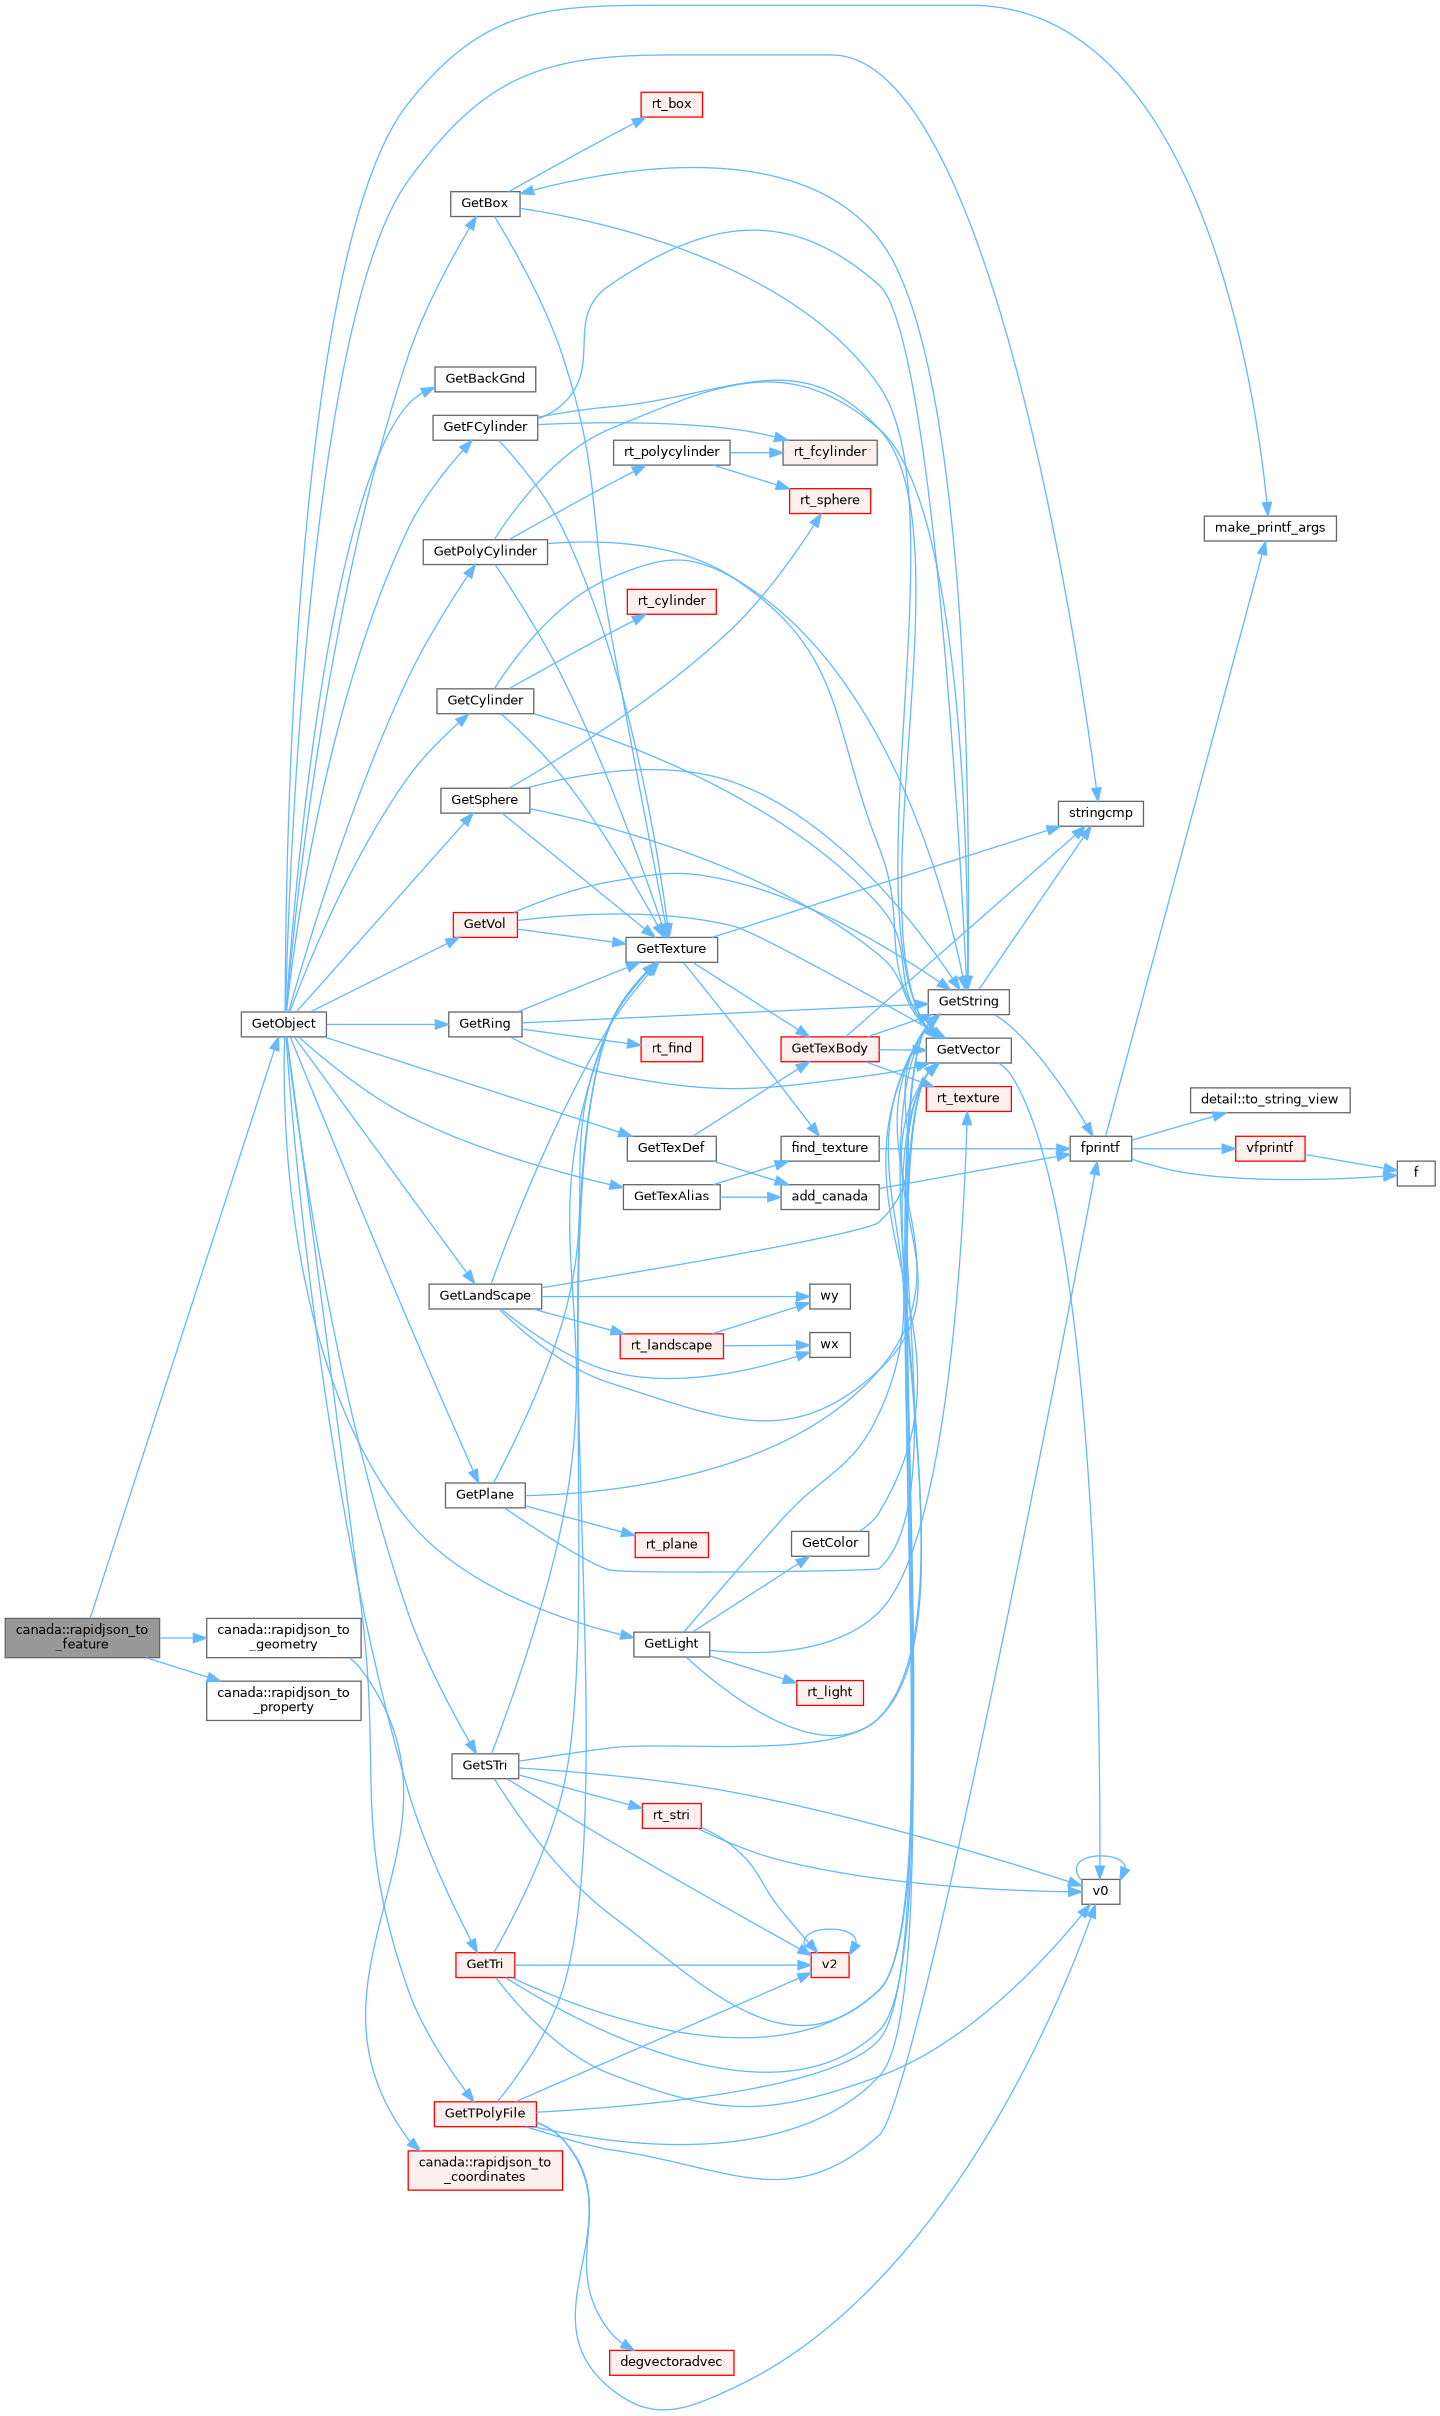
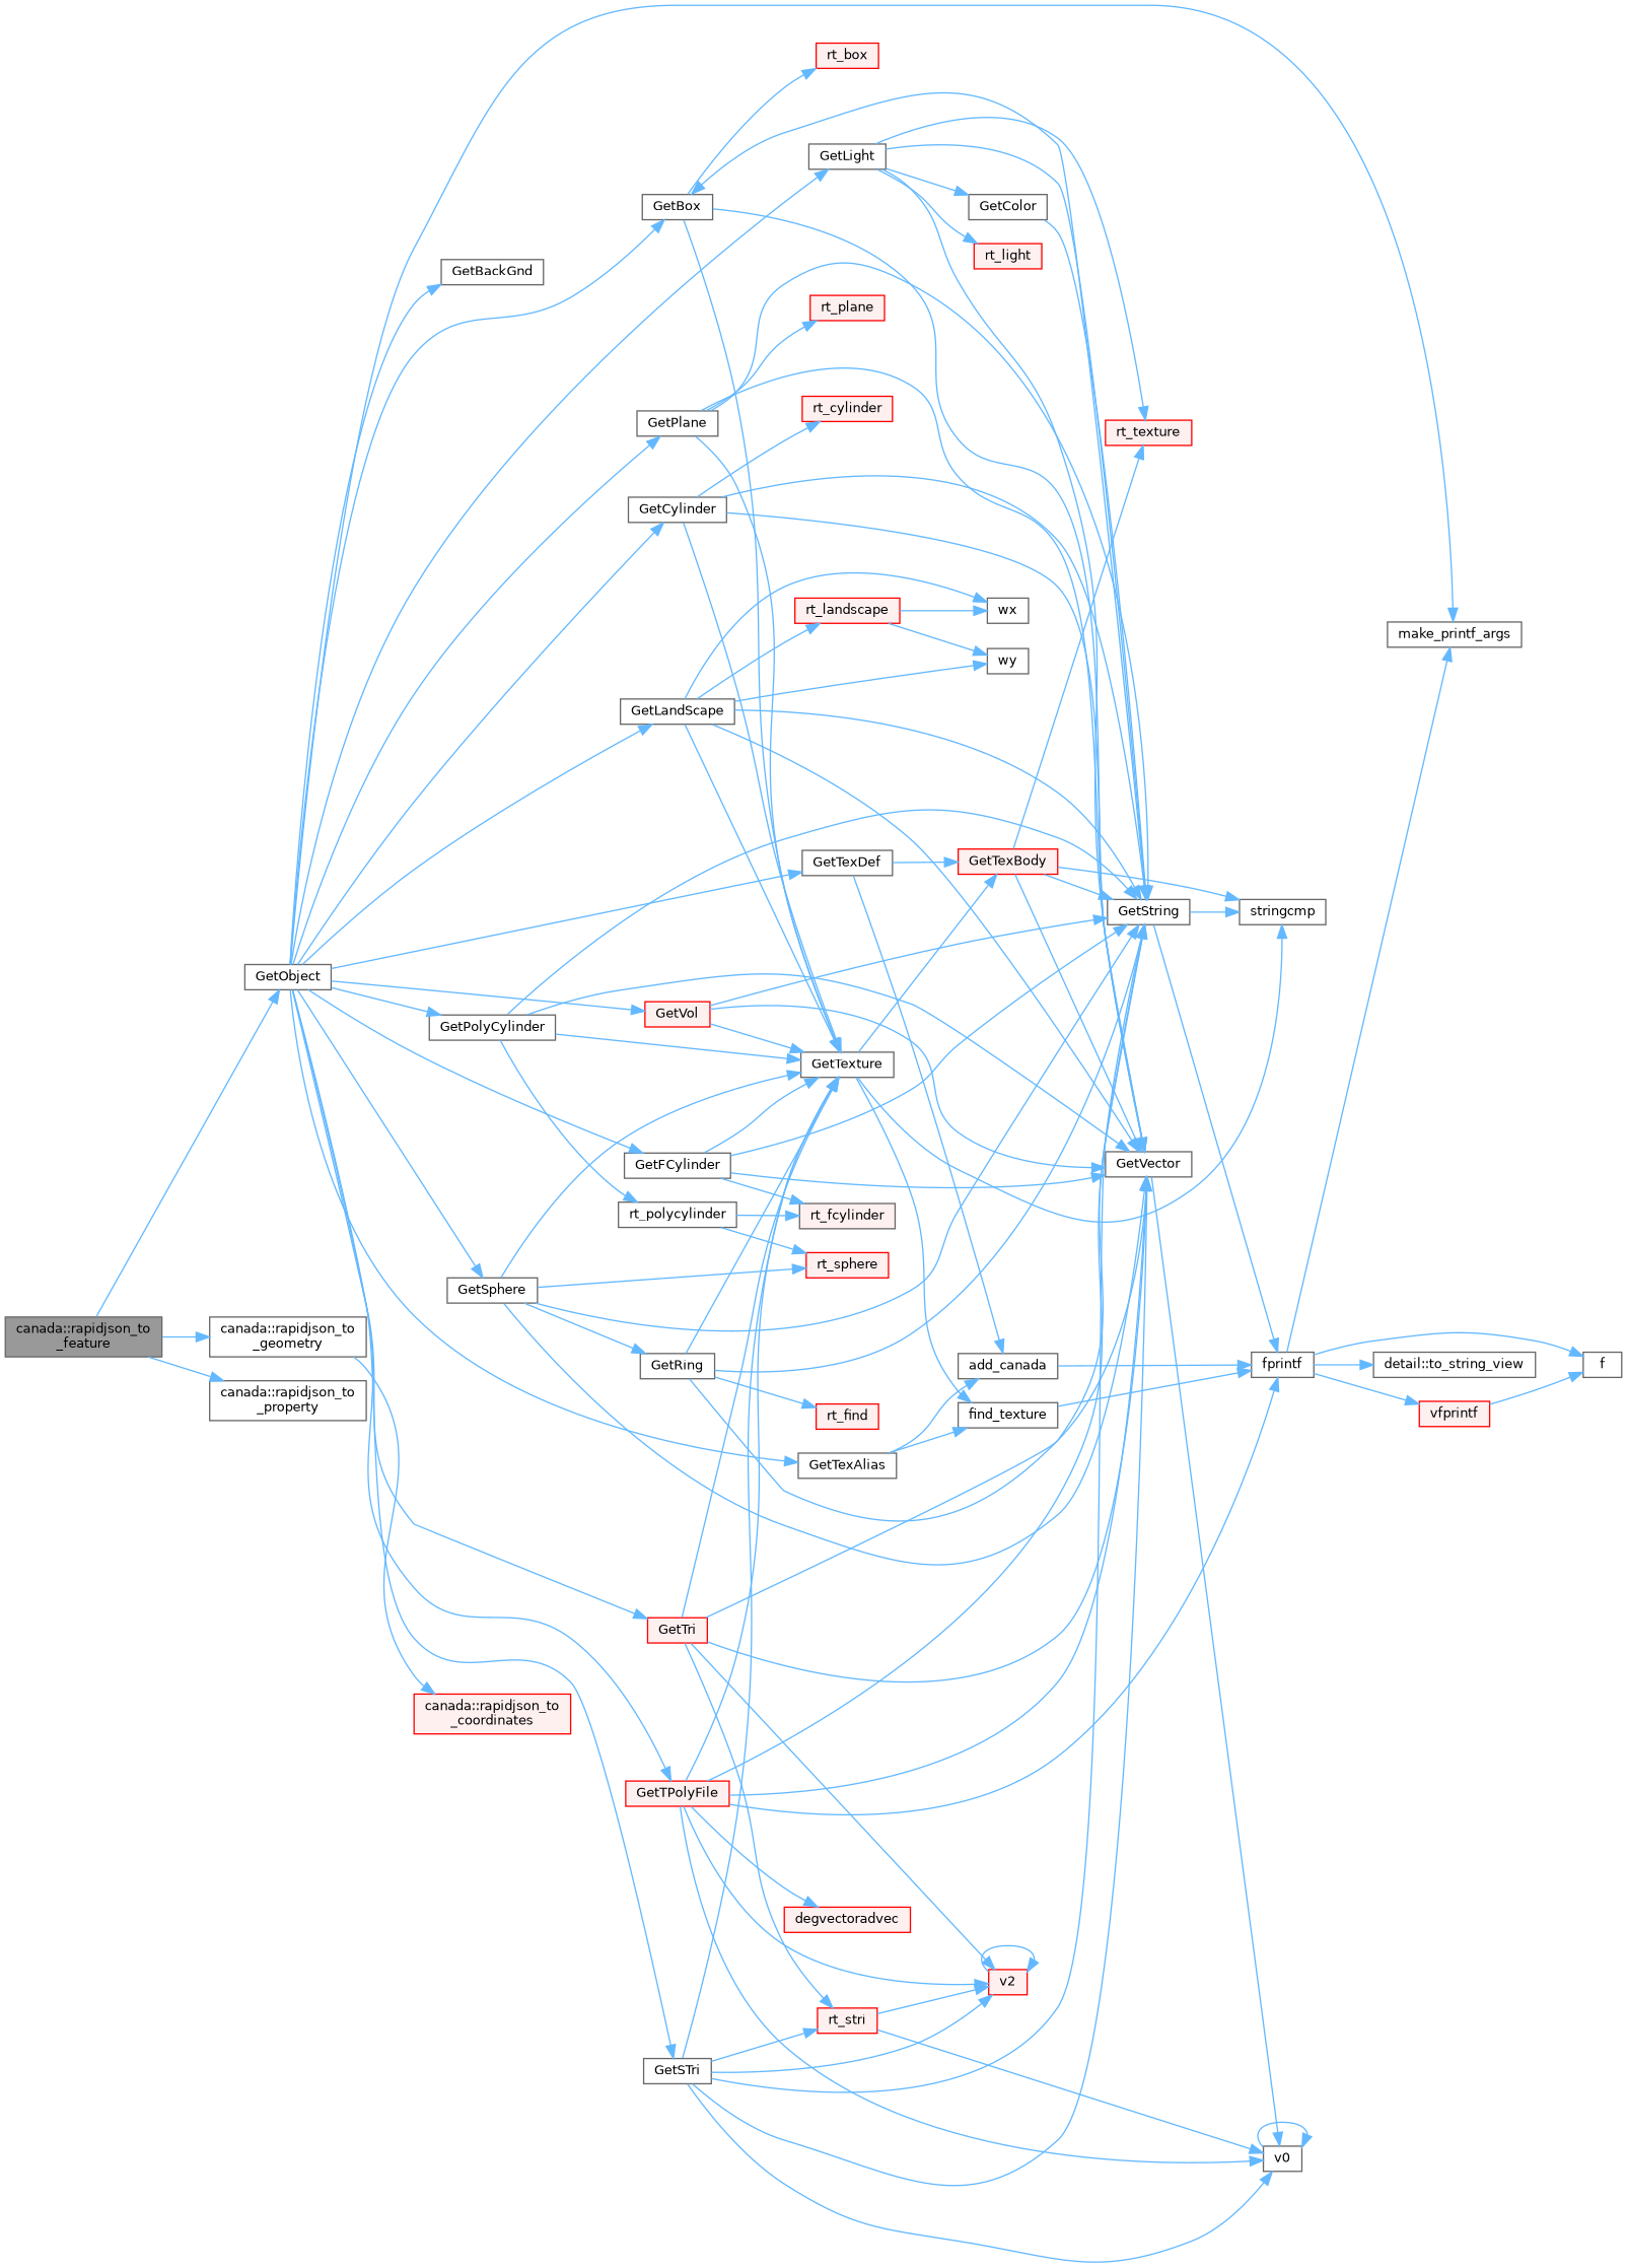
  digraph {
    rankdir=LR
    node [color=grey40 fillcolor=white fontname=Helvetica fontsize=10 shape=box style=filled]
    edge [color=steelblue1 fontname=Helvetica fontsize=10 labelfontname=Helvetica labelfontsize=10 style=solid]
    n1 [color=gray40 fillcolor=grey60 fontcolor=black height=0.2 label="canada::rapidjson_to\l_feature" width=0.4]
    n2 [height=0.2 label=GetObject width=0.4]
    n3 [height=0.2 label="canada::rapidjson_to\l_geometry" width=0.4]
    n4 [height=0.2 label="canada::rapidjson_to\l_property" width=0.4]
    n5 [height=0.2 label=GetBackGnd width=0.4]
    n6 [height=0.2 label=GetBox width=0.4]
    n7 [height=0.2 label=stringcmp width=0.4]
    n8 [height=0.2 label=GetCylinder width=0.4]
    n9 [height=0.2 label=GetFCylinder width=0.4]
    n10 [height=0.2 label=GetLandScape width=0.4]
    n11 [height=0.2 label=GetLight width=0.4]
    n12 [height=0.2 label=GetPlane width=0.4]
    n13 [height=0.2 label=GetPolyCylinder width=0.4]
    n14 [height=0.2 label=GetRing width=0.4]
    n15 [height=0.2 label=GetSphere width=0.4]
    n16 [height=0.2 label=GetSTri width=0.4]
    n17 [height=0.2 label=GetTexAlias width=0.4]
    n18 [height=0.2 label=GetTexDef width=0.4]
    n19 [color=red fillcolor="#FFF0F0" height=0.2 label=GetTPolyFile width=0.4]
    n20 [color=red fillcolor="#FFF0F0" height=0.2 label=GetTri width=0.4]
    n21 [color=red fillcolor="#FFF0F0" height=0.2 label=GetVol width=0.4]
    n22 [height=0.2 label=make_printf_args width=0.4]
    n23 [color=red fillcolor="#FFF0F0" height=0.2 label="canada::rapidjson_to\l_coordinates" width=0.4]
    n24 [height=0.2 label=fprintf width=0.4]
    n25 [height=0.2 label=f width=0.4]
    n26 [height=0.2 label="detail::to_string_view" width=0.4]
    n27 [color=red fillcolor="#FFF0F0" height=0.2 label=vfprintf width=0.4]
    n28 [height=0.2 label=GetTexture width=0.4]
    n29 [height=0.2 label=GetVector width=0.4]
    n30 [color=red fillcolor="#FFF0F0" height=0.2 label=rt_box width=0.4]
    n31 [height=0.2 label=GetString width=0.4]
    n32 [color=red fillcolor="#FFF0F0" height=0.2 label=rt_cylinder width=0.4]
    n33 [fillcolor="#FFF0F0" height=0.2 label=rt_fcylinder width=0.4]
    n34 [color=red fillcolor="#FFF0F0" height=0.2 label=rt_landscape width=0.4]
    n35 [height=0.2 label=wx width=0.4]
    n36 [height=0.2 label=wy width=0.4]
    n37 [color=red fillcolor="#FFF0F0" height=0.2 label=rt_texture width=0.4]
    n38 [height=0.2 label=GetColor width=0.4]
    n39 [color=red fillcolor="#FFF0F0" height=0.2 label=rt_light width=0.4]
    n40 [color=red fillcolor="#FFF0F0" height=0.2 label=rt_plane width=0.4]
    n41 [height=0.2 label=rt_polycylinder width=0.4]
    n42 [color=red fillcolor="#FFF0F0" height=0.2 label=rt_find width=0.4]
    n43 [color=red fillcolor="#FFF0F0" height=0.2 label=rt_sphere width=0.4]
    n44 [height=0.2 label=v0 width=0.4]
    n45 [color=red fillcolor="#FFF0F0" height=0.2 label=rt_stri width=0.4]
    n46 [color=red fillcolor="#FFF0F0" height=0.2 label=v2 width=0.4]
    n47 [height=0.2 label=find_texture width=0.4]
    n48 [height=0.2 label=add_canada width=0.4]
    n49 [color=red fillcolor="#FFF0F0" height=0.2 label=GetTexBody width=0.4]
    n50 [color=red fillcolor="#FFF0F0" height=0.2 label=degvectoradvec width=0.4]
    n1 -> n2
    n1 -> n3
    n1 -> n4
    n2 -> n5
    n2 -> n6
-   n2 -> n7
    n2 -> n8
    n2 -> n9
    n2 -> n10
    n2 -> n11
    n2 -> n12
    n2 -> n13
-   n2 -> n14
+   n15 -> n14
    n2 -> n15
    n2 -> n16
    n2 -> n17
    n2 -> n18
    n2 -> n19
    n2 -> n20
    n2 -> n21
    n2 -> n22
    n3 -> n23
    n6 -> n28
    n6 -> n29
    n6 -> n30
    n8 -> n28
    n8 -> n29
    n8 -> n31
    n8 -> n32
    n9 -> n28
    n9 -> n29
    n9 -> n31
    n9 -> n33
    n10 -> n28
    n10 -> n29
    n10 -> n31
    n10 -> n34
    n10 -> n35
    n10 -> n36
    n11 -> n29
    n11 -> n31
    n11 -> n37
    n11 -> n38
    n11 -> n39
    n12 -> n28
    n12 -> n29
    n12 -> n31
    n12 -> n40
    n13 -> n28
    n13 -> n29
    n13 -> n31
    n13 -> n41
    n14 -> n28
    n14 -> n29
    n14 -> n31
    n14 -> n42
    n15 -> n28
    n15 -> n29
    n15 -> n31
    n15 -> n43
    n16 -> n28
    n16 -> n29
    n16 -> n31
    n16 -> n44
    n16 -> n45
    n16 -> n46
    n17 -> n47
    n17 -> n48
    n18 -> n48
    n18 -> n49
    n19 -> n24
    n19 -> n28
    n19 -> n29
    n19 -> n31
    n19 -> n44
    n19 -> n46
    n19 -> n50
    n20 -> n28
    n20 -> n29
    n20 -> n31
-   n20 -> n44
+   n20 -> n45
    n20 -> n46
    n21 -> n28
    n21 -> n29
    n21 -> n31
    n24 -> n22
    n24 -> n25
    n24 -> n26
    n24 -> n27
    n27 -> n25
    n28 -> n7
    n28 -> n47
    n28 -> n49
    n29 -> n44
    n31 -> n6
    n31 -> n7
    n31 -> n24
    n34 -> n35
    n34 -> n36
    n38 -> n31
    n41 -> n33
    n41 -> n43
    n44 -> n44
    n45 -> n44
    n45 -> n46
    n46 -> n46
    n47 -> n24
    n48 -> n24
    n49 -> n7
    n49 -> n29
    n49 -> n31
    n49 -> n37
  }
